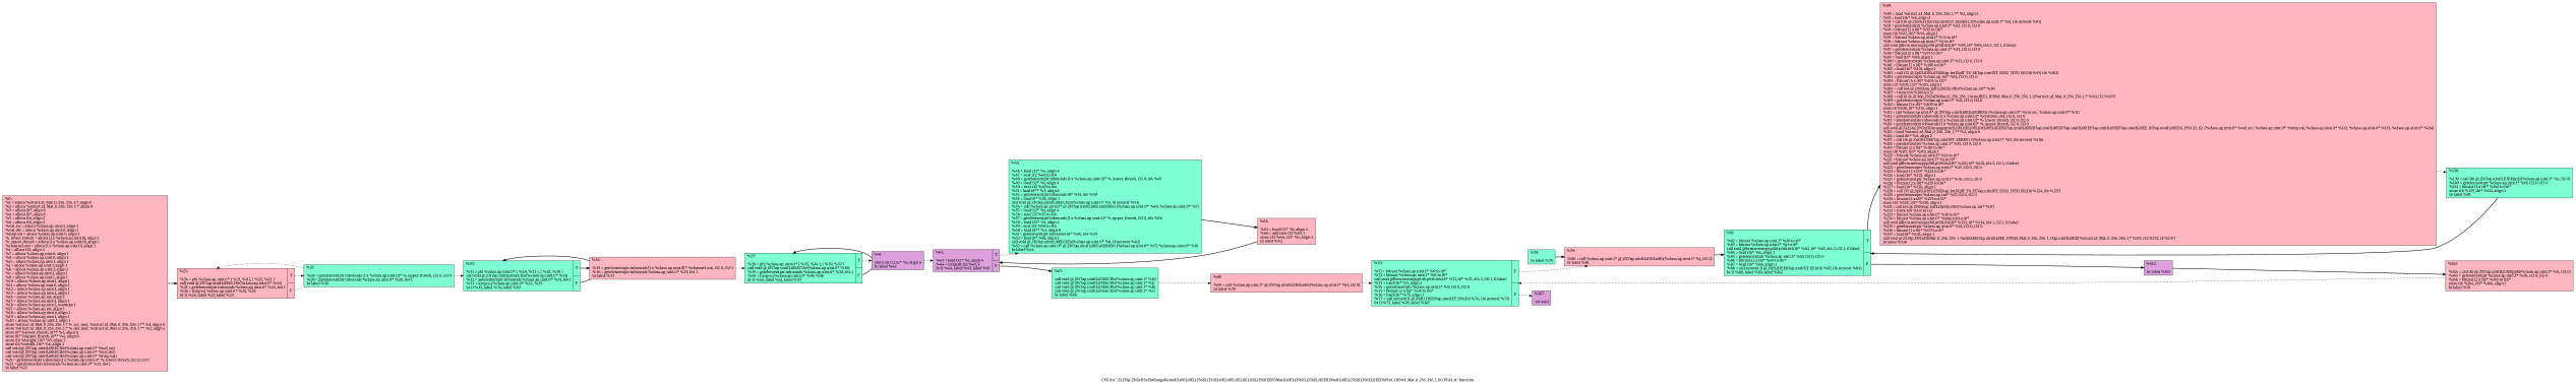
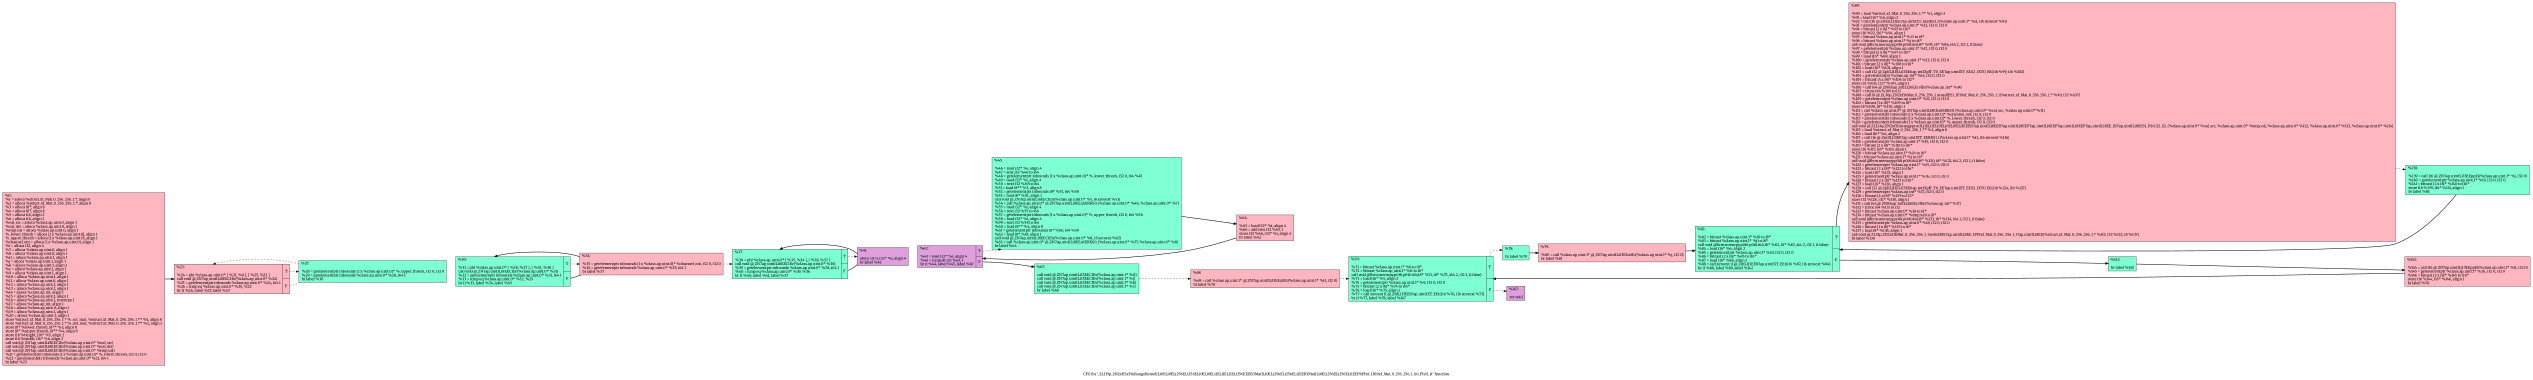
  digraph {
    fontname=Merriweather
    label="CFG for '_ZL135p_ZN2xf15xFinRangeKernelILi0ELi0ELi256ELi256ELi0ELi0ELi1ELi1ELi1ELi256EEER3MatILi0ELi256ELi256ELi1EER3MatILi0ELi256ELi256ELi1EEPhPhtt_1R19xf_Mat_0_256_256_1_S0_PhS1_tt' function"
    rankdir=LR
    node [fillcolor=aquamarine fontname=Merriweather shape=record style=filled]
    edge [fontname=Merriweather style=bold]
    n1 [fillcolor=lightpink label="{%0:\l  %1 = alloca %struct.xf_Mat_0_256_256_1_*, align 8\l  %2 = alloca %struct.xf_Mat_0_256_256_1_*, align 8\l  %3 = alloca i8*, align 8\l  %4 = alloca i8*, align 8\l  %5 = alloca i16, align 2\l  %6 = alloca i16, align 2\l  %val_src = alloca %class.ap_uint.0, align 1\l  %val_dst = alloca %class.ap_uint.0, align 1\l  %tmp_val = alloca %class.ap_uint.0, align 1\l  %_lower_thresh = alloca [1 x %class.ap_uint.0], align 1\l  %_upper_thresh = alloca [1 x %class.ap_uint.0], align 1\l  %channel_out = alloca [1 x %class.ap_uint.0], align 1\l  %i = alloca i32, align 4\l  %7 = alloca %class.ap_uint.0, align 1\l  %8 = alloca %class.ap_uint.0, align 1\l  %i1 = alloca %class.ap_uint.1, align 1\l  %j = alloca %class.ap_uint.1, align 1\l  %k = alloca %class.ap_uint.1, align 1\l  %c = alloca %class.ap_uint.1, align 1\l  %9 = alloca %class.ap_uint.1, align 1\l  %10 = alloca %class.ap_uint.1, align 1\l  %11 = alloca %class.ap_uint.0, align 1\l  %12 = alloca %class.ap_uint.1, align 1\l  %13 = alloca %class.ap_uint.1, align 1\l  %14 = alloca %class.ap_int, align 1\l  %15 = alloca %class.ap_uint.1, align 1\l  %16 = alloca %class.ap_uint.1, memcpy 1\l  %17 = alloca %class.ap_int, align 1\l  %18 = alloca %class.ap_uint.0, align 1\l  %19 = alloca %class.ap_uint.1, align 1\l  %20 = alloca %class.ap_uint.1, align 1\l  store %struct.xf_Mat_0_256_256_1_* %_src_mat, %struct.xf_Mat_0_256_256_1_** %1, align 8\l  store %struct.xf_Mat_0_256_256_1_* %_dst_mat, %struct.xf_Mat_0_256_256_1_** %2, align 8\l  store i8* %lower_thresh, i8** %3, align 8\l  store i8* %upper_thresh, i8** %4, align 8\l  store i16 %height, i16* %5, align 2\l  store i16 %width, i16* %6, align 2\l  call void @_ZN7ap_uintILi8EEC1Ev(%class.ap_uint.0* %val_src)\l  call void @_ZN7ap_uintILi8EEC1Ev(%class.ap_uint.0* %val_dst)\l  call void @_ZN7ap_uintILi8EEC1Ev(%class.ap_uint.0* %tmp_val)\l  %21 = getelementptr inbounds [1 x %class.ap_uint.0]* %_lower_thresh, i32 0, i32 0\l  %22 = getelementptr inbounds %class.ap_uint.0* %21, i64 1\l  br label %23\l}"]
    n2 [fillcolor=lightpink label="{%23:\l\l  %24 = phi %class.ap_uint.0* [ %21, %0 ], [ %25, %23 ]\l  call void @_ZN7ap_uintILi8EEC1Ev(%class.ap_uint.0* %24)\l  %25 = getelementptr inbounds %class.ap_uint.0* %24, i64 1\l  %26 = icmp eq %class.ap_uint.0* %25, %22\l  br i1 %26, label %27, label %23\l|{<s0>T|<s1>F}}"]
    n3 [label="{%27:\l\l  %28 = getelementptr inbounds [1 x %class.ap_uint.0]* %_upper_thresh, i32 0, i32 0\l  %29 = getelementptr inbounds %class.ap_uint.0* %28, i64 1\l  br label %30\l}"]
    n4 [label="{%30:\l\l  %31 = phi %class.ap_uint.0* [ %28, %27 ], [ %32, %30 ]\l  call void @_ZN7ap_uintILi8EEC1Ev(%class.ap_uint.0* %31)\l  %32 = getelementptr inbounds %class.ap_uint.0* %31, i64 1\l  %33 = icmp eq %class.ap_uint.0* %32, %29\l  br i1 %33, label %34, label %30\l|{<s0>T|<s1>F}}"]
    n5 [fillcolor=lightpink label="{%34:\l\l  %35 = getelementptr inbounds [1 x %class.ap_uint.0]* %channel_out, i32 0, i32 0\l  %36 = getelementptr inbounds %class.ap_uint.0* %35, i64 1\l  br label %37\l}"]
    n6 [label="{%37:\l\l  %38 = phi %class.ap_uint.0* [ %35, %34 ], [ %39, %37 ]\l  call void @_ZN7ap_uintILi8EEC1Ev(%class.ap_uint.0* %38)\l  %39 = getelementptr inbounds %class.ap_uint.0* %38, i64 1\l  %40 = icmp eq %class.ap_uint.0* %39, %36\l  br i1 %40, label %41, label %37\l|{<s0>T|<s1>F}}"]
    n7 [fillcolor=plum label="{%41:\l\l  store i32 0, i32* %i, align 4\l  br label %42\l}"]
    n8 [fillcolor=plum label="{%42:\l\l  %43 = load i32* %i, align 4\l  %44 = icmp slt i32 %43, 1\l  br i1 %44, label %45, label %67\l|{<s0>T|<s1>F}}"]
-   n9 [label="{%45:\l\l  %46 = load i32* %i, align 4\l  %47 = sext i32 %46 to i64\l  %48 = getelementptr inbounds [1 x %class.ap_uint.0]* %_lower_thresh, i32 0, i64 %47\l  %49 = load i32* %i, align 4\l  %50 = sext i32 %49 to i64\l  %51 = load i8** %3, align 8\l  %52 = getelementptr inbounds i8* %51, i64 %50\l  %53 = load i8* %52, align 1\l  call void @_ZN7ap_uintILi8EEC1Eh(%class.ap_uint.0* %7, i8 zeroext %53)\l  %54 = call %class.ap_uint.0* @_ZN7ap_uintILi8EEaSERKS0_(%class.ap_uint.0* %48, %class.ap_uint.0* %7)\l  %55 = load i32* %i, align 4\l  %56 = sext i32 %55 to i64\l  %57 = getelementptr inbounds [1 x %class.ap_uint.0]* %_upper_thresh, i32 0, i64 %56\l  %58 = load i32* %i, align 4\l  %59 = sext i32 %58 to i64\l  %60 = load i8** %4, align 8\l  %61 = getelementptr inbounds i8* %60, i64 %59\l  %62 = load i8* %61, align 1\l  call void @_ZN7ap_uintILi8EEC1Eh(%class.ap_uint.0* %8, i8 zeroext %62)\l  %63 = call %class.ap_uint.0* @_ZN7ap_uintILi8EEaSERKS0_(%class.ap_uint.0* %57, %class.ap_uint.0* %8)\l  br label %64\l}"]
+   n9 [label="{%45:\l\l  %46 = load i32* %i, align 4\l  %47 = sext i32 %46 to i64\l  %48 = getelementptr inbounds [1 x %class.ap_uint.0]* %_lower_thresh, i32 0, i64 %47\l  %49 = load i32* %i, align 4\l  %50 = sext i32 %49 to i64\l  %51 = load i8** %3, align 8\l  %52 = getelementptr inbounds i8* %51, i64 %50\l  %53 = load i8* %52, align 1\l  call void @_ZN7ap_uintILi8EEC1Eh(%class.ap_uint.0* %7, i8 zeroext %53)\l  %54 = call %class.ap_uint.0* @_ZN7ap_uintILi8EEaSERKS0_(%class.ap_uint.0* %48, %class.ap_uint.0* %7)\l  %55 = load i32* %i, align 4\l  %56 = sext i32 %55 to i64\l  %57 = getelementptr inbounds [1 x %class.ap_uint.0]* %_upper_thresh, i32 0, i64 %56\l  %58 = load i32* %i, align 4\l  %99 = sext i32 %58 to i64\l  %60 = load i8** %4, align 8\l  %61 = getelementptr inbounds i8* %60, i64 %59\l  %62 = load i8* %61, align 1\l  call void @_ZN7ap_uintILi8EEC1Eh(%class.ap_uint.0* %8, i8 zeroext %62)\l  %63 = call %class.ap_uint.0* @_ZN7ap_uintILi8EEaSERKS0_(%class.ap_uint.0* %57, %class.ap_uint.0* %8)\l  br label %64\l}"]
    n10 [label="{%67:\l\l  call void @_ZN7ap_uintILi13EEC1Ev(%class.ap_uint.1* %i1)\l  call void @_ZN7ap_uintILi13EEC1Ev(%class.ap_uint.1* %j)\l  call void @_ZN7ap_uintILi13EEC1Ev(%class.ap_uint.1* %k)\l  call void @_ZN7ap_uintILi13EEC1Ev(%class.ap_uint.1* %c)\l  br label %68\l}"]
    n11 [fillcolor=lightpink label="{%64:\l\l  %65 = load i32* %i, align 4\l  %66 = add nsw i32 %65, 1\l  store i32 %66, i32* %i, align 4\l  br label %42\l}"]
    n12 [fillcolor=lightpink label="{%68:\l\l  %69 = call %class.ap_uint.1* @_ZN7ap_uintILi13EEaSEi(%class.ap_uint.1* %i1, i32 0)\l  br label %70\l}"]
    n13 [label="{%70:\l\l  %71 = bitcast %class.ap_uint.1* %9 to i8*\l  %72 = bitcast %class.ap_uint.1* %i1 to i8*\l  call void @llvm.memcpy.p0i8.p0i8.i64(i8* %71, i8* %72, i64 2, i32 1, i1 false)\l  %73 = load i16* %5, align 2\l  %74 = getelementptr %class.ap_uint.1* %9, i32 0, i32 0\l  %75 = bitcast [2 x i8]* %74 to i16*\l  %76 = load i16* %75, align 1\l  %77 = call zeroext i1 @_ZltILi13EEb7ap_uintIXT_EEt(i16 %76, i16 zeroext %73)\l  br i1 %77, label %78, label %147\l|{<s0>T|<s1>F}}"]
    n14 [label="{%78:\l\l  br label %79\l}"]
    n15 [fillcolor=plum label="{%147:\l\l  ret void\l}"]
    n16 [fillcolor=lightpink label="{%79:\l\l  %80 = call %class.ap_uint.1* @_ZN7ap_uintILi13EEaSEi(%class.ap_uint.1* %j, i32 0)\l  br label %81\l}"]
    n17 [label="{%81:\l\l  %82 = bitcast %class.ap_uint.1* %10 to i8*\l  %83 = bitcast %class.ap_uint.1* %j to i8*\l  call void @llvm.memcpy.p0i8.p0i8.i64(i8* %82, i8* %83, i64 2, i32 1, i1 false)\l  %84 = load i16* %6, align 2\l  %85 = getelementptr %class.ap_uint.1* %10, i32 0, i32 0\l  %86 = bitcast [2 x i8]* %85 to i16*\l  %87 = load i16* %86, align 1\l  %88 = call zeroext i1 @_ZltILi13EEb7ap_uintIXT_EEt(i16 %87, i16 zeroext %84)\l  br i1 %88, label %89, label %142\l|{<s0>T|<s1>F}}"]
    n18 [fillcolor=lightpink label="{%89:\l\l  %90 = load %struct.xf_Mat_0_256_256_1_** %1, align 8\l  %91 = load i16* %6, align 2\l  %92 = call i16 @_ZmlILi13EE7ap_uintIXT_EERKS1_t(%class.ap_uint.1* %i1, i16 zeroext %91)\l  %93 = getelementptr %class.ap_uint.1* %12, i32 0, i32 0\l  %94 = bitcast [2 x i8]* %93 to i16*\l  store i16 %92, i16* %94, align 1\l  %95 = bitcast %class.ap_uint.1* %13 to i8*\l  %96 = bitcast %class.ap_uint.1* %j to i8*\l  call void @llvm.memcpy.p0i8.p0i8.i64(i8* %95, i8* %96, i64 2, i32 1, i1 false)\l  %97 = getelementptr %class.ap_uint.1* %12, i32 0, i32 0\l  %98 = bitcast [2 x i8]* %97 to i16*\l  %99 = load i16* %98, align 1\l  %100 = getelementptr %class.ap_uint.1* %13, i32 0, i32 0\l  %101 = bitcast [2 x i8]* %100 to i16*\l  %102 = load i16* %101, align 1\l  %103 = call i32 @_ZplILi13ELi13EE6ap_intIXplT_T0_EE7ap_uintIXT_EES2_IXT0_EE(i16 %99, i16 %102)\l  %104 = getelementptr %class.ap_int* %14, i32 0, i32 0\l  %105 = bitcast [4 x i8]* %104 to i32*\l  store i32 %103, i32* %105, align 1\l  %106 = call i64 @_ZNK6ap_intILi26EEcvlEv(%class.ap_int* %14)\l  %107 = trunc i64 %106 to i32\l  %108 = call i8 @_ZL36p_ZN2xf16Mat_0_256_256_1_4readIEEi_1P19xf_Mat_0_256_256_1_i(%struct.xf_Mat_0_256_256_1_* %90, i32 %107)\l  %109 = getelementptr %class.ap_uint.0* %11, i32 0, i32 0\l  %110 = bitcast [1 x i8]* %109 to i8*\l  store i8 %108, i8* %110, align 1\l  %111 = call %class.ap_uint.0* @_ZN7ap_uintILi8EEaSERKS0_(%class.ap_uint.0* %val_src, %class.ap_uint.0* %11)\l  %112 = getelementptr inbounds [1 x %class.ap_uint.0]* %channel_out, i32 0, i32 0\l  %113 = getelementptr inbounds [1 x %class.ap_uint.0]* %_lower_thresh, i32 0, i32 0\l  %114 = getelementptr inbounds [1 x %class.ap_uint.0]* %_upper_thresh, i32 0, i32 0\l  call void @_ZL124p_ZN2xf11inrangeprocILi1ELi1ELi0ELi0ELi0ELi1EEER7ap_uintILi8EER7ap_uintILi8EEP7ap_uintILi8EEP7ap_uintILi8EEP7ap_uintILi8EE_1R7ap_uintILi8EES1_PS0_S2_S2_(%class.ap_uint.0* %val_src, %class.ap_uint.0* %tmp_val, %class.ap_uint.0* %112, %class.ap_uint.0* %113, %class.ap_uint.0* %114)\l  %115 = load %struct.xf_Mat_0_256_256_1_** %2, align 8\l  %116 = load i16* %6, align 2\l  %117 = call i16 @_ZmlILi13EE7ap_uintIXT_EERKS1_t(%class.ap_uint.1* %i1, i16 zeroext %116)\l  %118 = getelementptr %class.ap_uint.1* %15, i32 0, i32 0\l  %119 = bitcast [2 x i8]* %118 to i16*\l  store i16 %117, i16* %119, align 1\l  %120 = bitcast %class.ap_uint.1* %16 to i8*\l  %121 = bitcast %class.ap_uint.1* %j to i8*\l  call void @llvm.memcpy.p0i8.p0i8.i64(i8* %120, i8* %121, i64 2, i32 1, i1 false)\l  %122 = getelementptr %class.ap_uint.1* %15, i32 0, i32 0\l  %123 = bitcast [2 x i8]* %122 to i16*\l  %124 = load i16* %123, align 1\l  %125 = getelementptr %class.ap_uint.1* %16, i32 0, i32 0\l  %126 = bitcast [2 x i8]* %125 to i16*\l  %127 = load i16* %126, align 1\l  %128 = call i32 @_ZplILi13ELi13EE6ap_intIXplT_T0_EE7ap_uintIXT_EES2_IXT0_EE(i16 %124, i16 %127)\l  %129 = getelementptr %class.ap_int* %17, i32 0, i32 0\l  %130 = bitcast [4 x i8]* %129 to i32*\l  store i32 %128, i32* %130, align 1\l  %131 = call i64 @_ZNK6ap_intILi26EEcvlEv(%class.ap_int* %17)\l  %132 = trunc i64 %131 to i32\l  %133 = bitcast %class.ap_uint.0* %18 to i8*\l  %134 = bitcast %class.ap_uint.0* %tmp_val to i8*\l  call void @llvm.memcpy.p0i8.p0i8.i64(i8* %133, i8* %134, i64 1, i32 1, i1 false)\l  %135 = getelementptr %class.ap_uint.0* %18, i32 0, i32 0\l  %136 = bitcast [1 x i8]* %135 to i8*\l  %137 = load i8* %136, align 1\l  call void @_ZL51p_ZN2xf16Mat_0_256_256_1_5writeIEEi7ap_uintILi8EE_1P19xf_Mat_0_256_256_1_i7ap_uintILi8EE(%struct.xf_Mat_0_256_256_1_* %115, i32 %132, i8 %137)\l  br label %138\l}"]
-   n19 [fillcolor=plum label="{%142:\l\l  br label %143\l}"]
+   n19 [label="{%142:\l\l  br label %143\l}"]
    n20 [label="{%138:\l\l  %139 = call i16 @_ZN7ap_uintILi13EEppEi(%class.ap_uint.1* %j, i32 0)\l  %140 = getelementptr %class.ap_uint.1* %19, i32 0, i32 0\l  %141 = bitcast [2 x i8]* %140 to i16*\l  store i16 %139, i16* %141, align 1\l  br label %81\l}"]
    n21 [fillcolor=lightpink label="{%143:\l\l  %144 = call i16 @_ZN7ap_uintILi13EEppEi(%class.ap_uint.1* %i1, i32 0)\l  %145 = getelementptr %class.ap_uint.1* %20, i32 0, i32 0\l  %146 = bitcast [2 x i8]* %145 to i16*\l  store i16 %144, i16* %146, align 1\l  br label %70\l}"]
    n1 -> n2
    n2 -> n2 [style=dashed tailport=s1]
    n2 -> n3 [style=dashed tailport=s0]
-   n3 -> n4 [style=dashed]
    n4 -> n4 [tailport=s1]
-   n4 -> n5 [tailport=s0]
+   n4 -> n5 [style=dashed tailport=s0]
    n5 -> n6 [style=dashed]
    n6 -> n6 [tailport=s1]
    n6 -> n7 [style=dashed tailport=s0]
-   n7 -> n8 [style=dashed]
    n8 -> n9 [style=dashed tailport=s0]
    n8 -> n10 [tailport=s1]
    n9 -> n11
    n10 -> n12 [style=dashed]
    n11 -> n8
    n12 -> n13 [style=dashed]
-   n13 -> n16 [style=dashed tailport=s0]
+   n13 -> n14 [style=dashed tailport=s0]
    n13 -> n15 [style=dashed tailport=s1]
    n14 -> n16
    n16 -> n17
    n17 -> n18 [tailport=s0]
    n17 -> n19 [tailport=s1]
    n18 -> n20 [style=dashed]
    n19 -> n21
    n20 -> n17
-   n21 -> n13 [style=dashed]
+   n21 -> n13
  }
